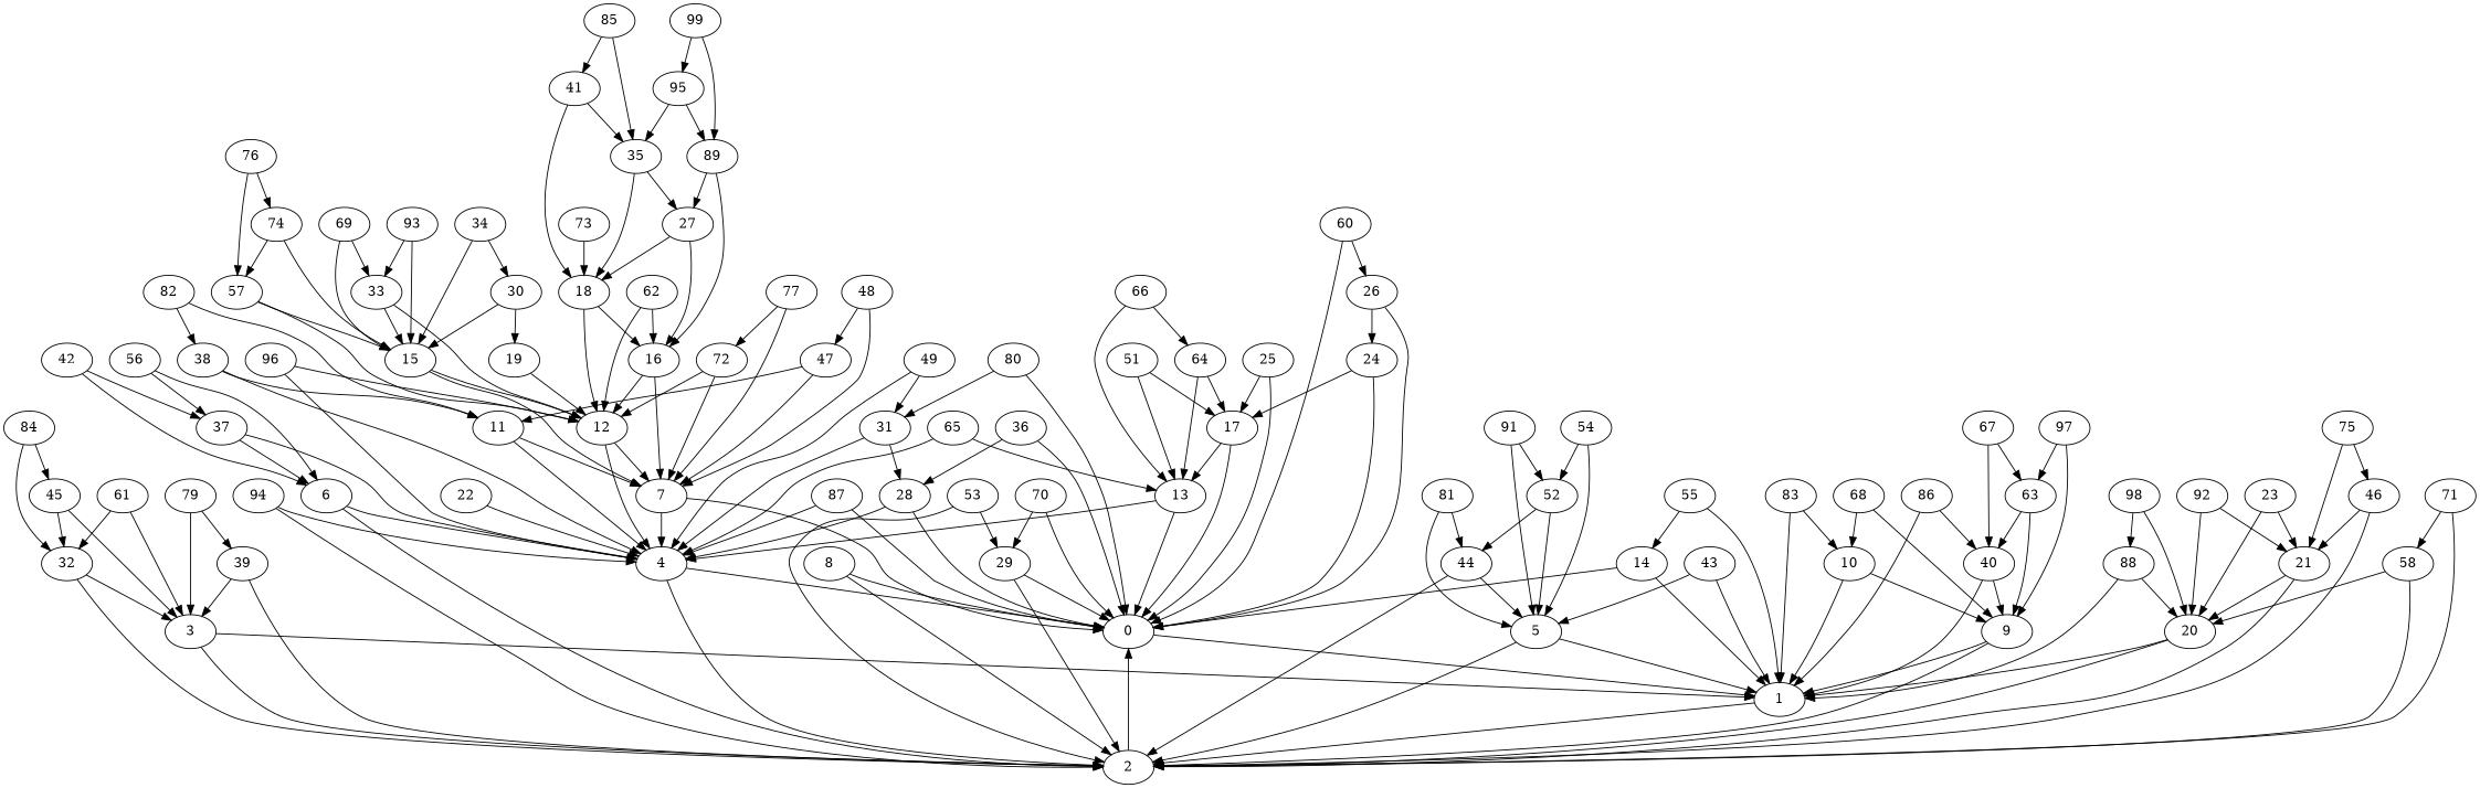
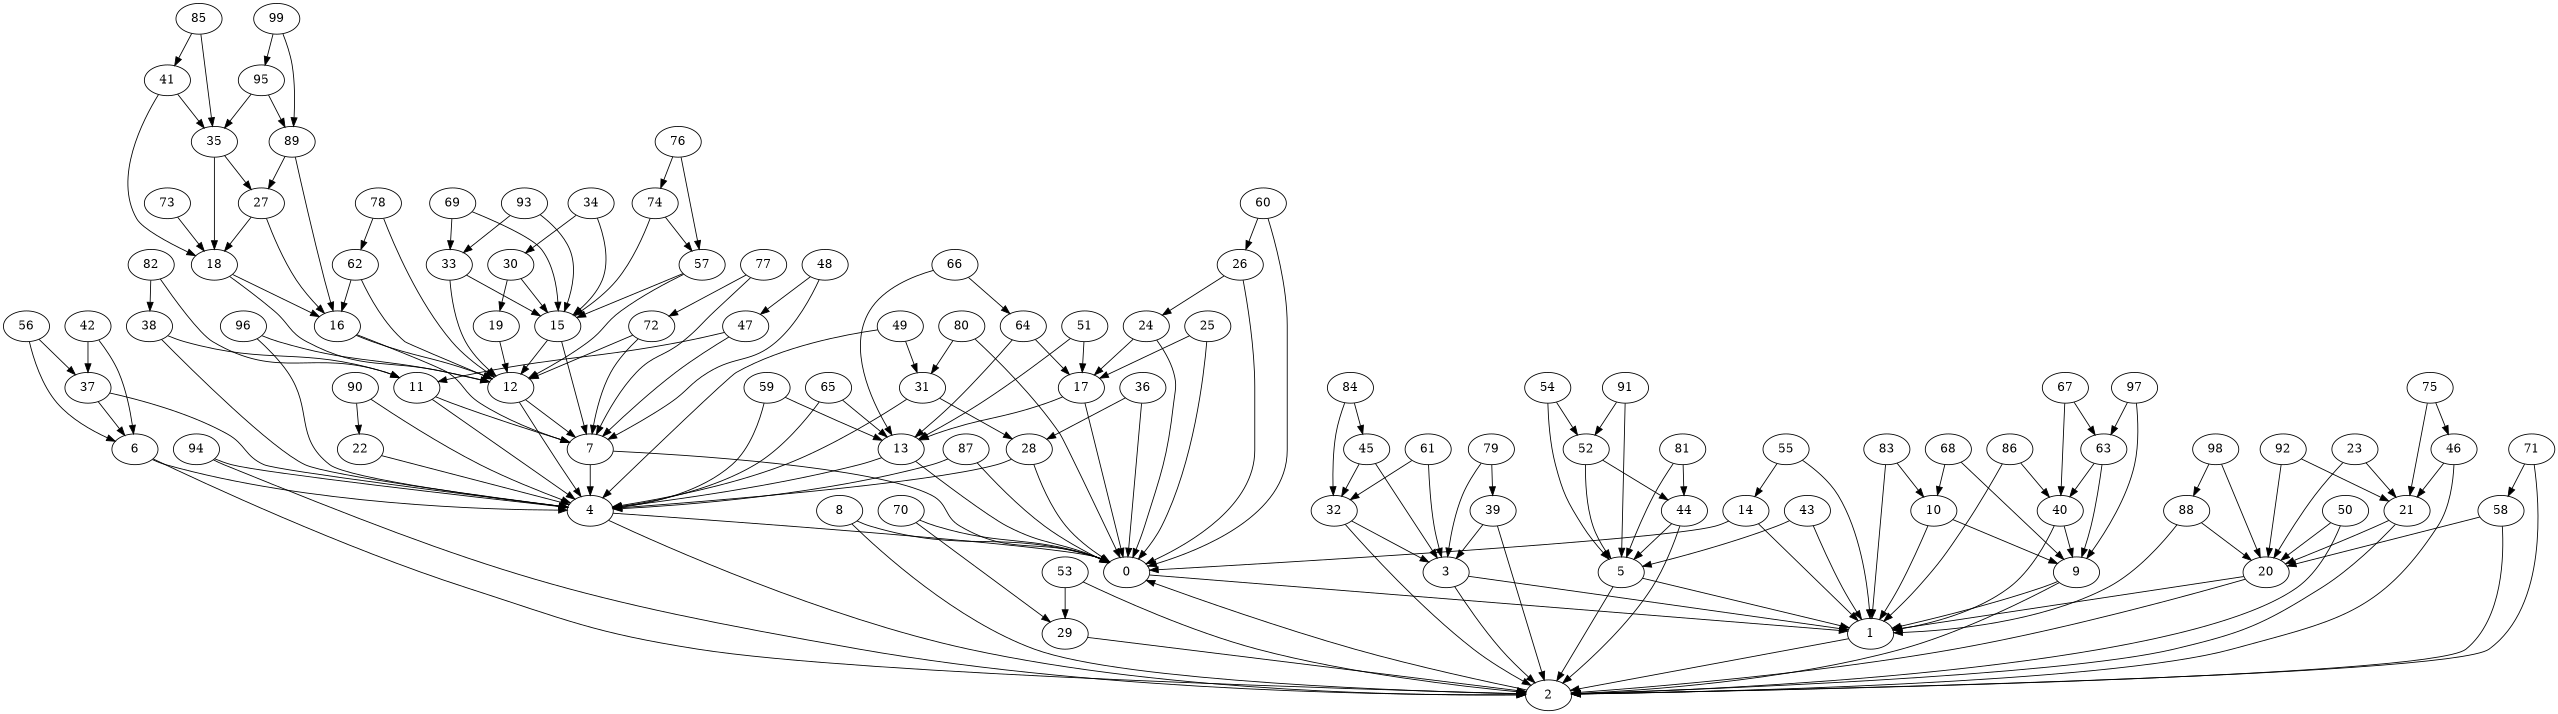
  digraph {
    n1 [label=0]
    n2 [label=1]
    n3 [label=2]
    n4 [label=3]
    n5 [label=4]
    n6 [label=5]
    n7 [label=6]
    n8 [label=7]
    n9 [label=8]
    n10 [label=9]
    n11 [label=10]
    n12 [label=11]
    n13 [label=12]
    n14 [label=13]
    n15 [label=14]
    n16 [label=15]
    n17 [label=16]
    n18 [label=17]
    n19 [label=18]
    n20 [label=19]
    n21 [label=20]
    n22 [label=21]
    n23 [label=22]
    n24 [label=23]
    n25 [label=24]
    n26 [label=25]
    n27 [label=26]
    n28 [label=27]
    n29 [label=28]
    n30 [label=29]
    n31 [label=30]
    n32 [label=31]
    n33 [label=32]
    n34 [label=33]
    n35 [label=34]
    n36 [label=35]
    n37 [label=36]
    n38 [label=37]
    n39 [label=38]
    n40 [label=39]
    n41 [label=40]
    n42 [label=41]
    n43 [label=42]
    n44 [label=43]
    n45 [label=44]
    n46 [label=45]
    n47 [label=46]
    n48 [label=47]
    n49 [label=48]
    n50 [label=49]
+   n51 [label=50]
    n52 [label=51]
    n53 [label=52]
    n54 [label=53]
    n55 [label=54]
    n56 [label=55]
    n57 [label=56]
    n58 [label=57]
    n59 [label=58]
+   n60 [label=59]
    n61 [label=60]
    n62 [label=61]
    n63 [label=62]
    n64 [label=63]
    n65 [label=64]
    n66 [label=65]
    n67 [label=66]
    n68 [label=67]
    n69 [label=68]
    n70 [label=69]
    n71 [label=70]
    n72 [label=71]
    n73 [label=72]
    n74 [label=73]
    n75 [label=74]
    n76 [label=75]
    n77 [label=76]
    n78 [label=77]
+   n79 [label=78]
    n80 [label=79]
    n81 [label=80]
    n82 [label=81]
    n83 [label=82]
    n84 [label=83]
    n85 [label=84]
    n86 [label=85]
    n87 [label=86]
    n88 [label=87]
    n89 [label=88]
    n90 [label=89]
+   n91 [label=90]
    n92 [label=91]
    n93 [label=92]
    n94 [label=93]
    n95 [label=94]
    n96 [label=95]
    n97 [label=96]
    n98 [label=97]
    n99 [label=98]
    n100 [label=99]
    n1 -> n2
    n2 -> n3
    n3 -> n1
    n4 -> n2
    n4 -> n3
    n5 -> n1
    n5 -> n3
    n6 -> n2
    n6 -> n3
    n7 -> n3
    n7 -> n5
    n8 -> n1
    n8 -> n5
    n9 -> n1
    n9 -> n3
    n10 -> n2
    n10 -> n3
    n11 -> n2
    n11 -> n10
    n12 -> n5
    n12 -> n8
    n13 -> n5
    n13 -> n8
    n14 -> n1
    n14 -> n5
    n15 -> n1
    n15 -> n2
    n16 -> n8
    n16 -> n13
    n17 -> n8
    n17 -> n13
    n18 -> n1
    n18 -> n14
    n19 -> n13
    n19 -> n17
    n20 -> n13
    n21 -> n2
    n21 -> n3
    n22 -> n3
    n22 -> n21
    n23 -> n5
    n24 -> n21
    n24 -> n22
    n25 -> n1
    n25 -> n18
    n26 -> n1
    n26 -> n18
    n27 -> n1
    n27 -> n25
    n28 -> n17
    n28 -> n19
    n29 -> n1
    n29 -> n5
-   n30 -> n1
    n30 -> n3
    n31 -> n16
    n31 -> n20
    n32 -> n5
    n32 -> n29
    n33 -> n3
    n33 -> n4
    n34 -> n13
    n34 -> n16
    n35 -> n16
    n35 -> n31
    n36 -> n19
    n36 -> n28
    n37 -> n1
    n37 -> n29
    n38 -> n5
    n38 -> n7
    n39 -> n5
    n39 -> n12
    n40 -> n3
    n40 -> n4
    n41 -> n2
    n41 -> n10
    n42 -> n19
    n42 -> n36
    n43 -> n7
    n43 -> n38
    n44 -> n2
    n44 -> n6
    n45 -> n3
    n45 -> n6
    n46 -> n4
    n46 -> n33
    n47 -> n3
    n47 -> n22
    n48 -> n8
    n48 -> n12
    n49 -> n8
    n49 -> n48
    n50 -> n5
    n50 -> n32
+   n51 -> n3
+   n51 -> n21
    n52 -> n14
    n52 -> n18
    n53 -> n6
    n53 -> n45
    n54 -> n3
    n54 -> n30
    n55 -> n6
    n55 -> n53
    n56 -> n2
    n56 -> n15
    n57 -> n7
    n57 -> n38
    n58 -> n13
    n58 -> n16
    n59 -> n3
    n59 -> n21
+   n60 -> n5
+   n60 -> n14
    n61 -> n1
    n61 -> n27
    n62 -> n4
    n62 -> n33
    n63 -> n13
    n63 -> n17
    n64 -> n10
    n64 -> n41
    n65 -> n14
    n65 -> n18
    n66 -> n5
    n66 -> n14
    n67 -> n14
    n67 -> n65
    n68 -> n41
    n68 -> n64
    n69 -> n10
    n69 -> n11
    n70 -> n16
    n70 -> n34
    n71 -> n1
    n71 -> n30
    n72 -> n3
    n72 -> n59
    n73 -> n8
    n73 -> n13
    n74 -> n19
    n75 -> n16
    n75 -> n58
    n76 -> n22
    n76 -> n47
    n77 -> n58
    n77 -> n75
    n78 -> n8
    n78 -> n73
+   n79 -> n13
+   n79 -> n63
    n80 -> n4
    n80 -> n40
    n81 -> n1
    n81 -> n32
    n82 -> n6
    n82 -> n45
    n83 -> n12
    n83 -> n39
    n84 -> n2
    n84 -> n11
    n85 -> n33
    n85 -> n46
    n86 -> n36
    n86 -> n42
    n87 -> n2
    n87 -> n41
    n88 -> n1
    n88 -> n5
    n89 -> n2
    n89 -> n21
    n90 -> n17
    n90 -> n28
+   n91 -> n5
+   n91 -> n23
    n92 -> n6
    n92 -> n53
    n93 -> n21
    n93 -> n22
    n94 -> n16
    n94 -> n34
    n95 -> n3
    n95 -> n5
    n96 -> n36
    n96 -> n90
    n97 -> n5
    n97 -> n13
    n98 -> n10
    n98 -> n64
    n99 -> n21
    n99 -> n89
    n100 -> n90
    n100 -> n96
  }
